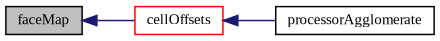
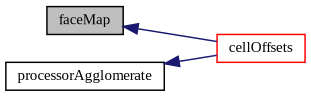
  digraph {
    fontname="Liberation Serif"
    rankdir=LR
    node [color=black fontname="Liberation Serif" fontsize=10 shape=record]
    edge [color=midnightblue dir=back fontname="Liberation Serif" fontsize=10 labelfontname=Helvetica labelfontsize=10 style=solid]
    n1 [fillcolor=grey75 fontcolor=black height=0.2 label=faceMap style=filled width=0.4]
    n2 [color=red height=0.2 label=cellOffsets width=0.4]
    n3 [height=0.2 label=processorAgglomerate width=0.4]
    n1 -> n2
-   n2 -> n3
+   n3 -> n2
  }
